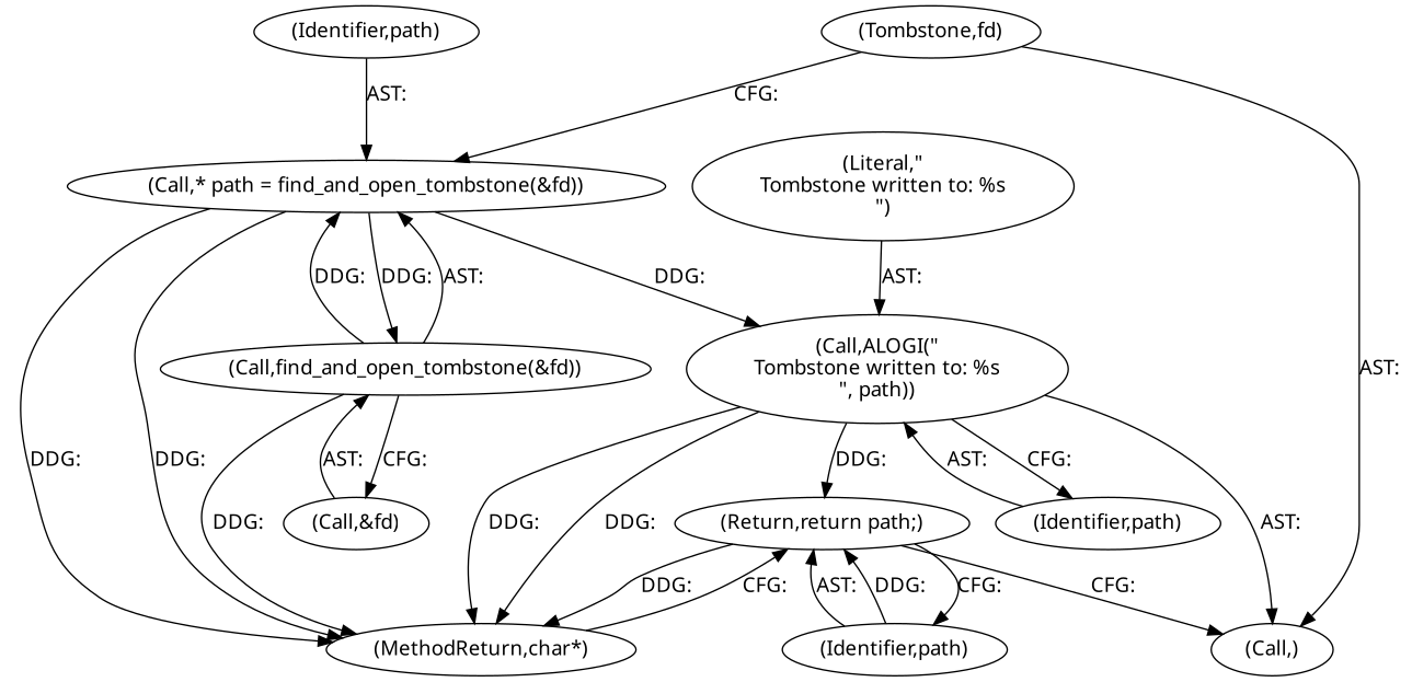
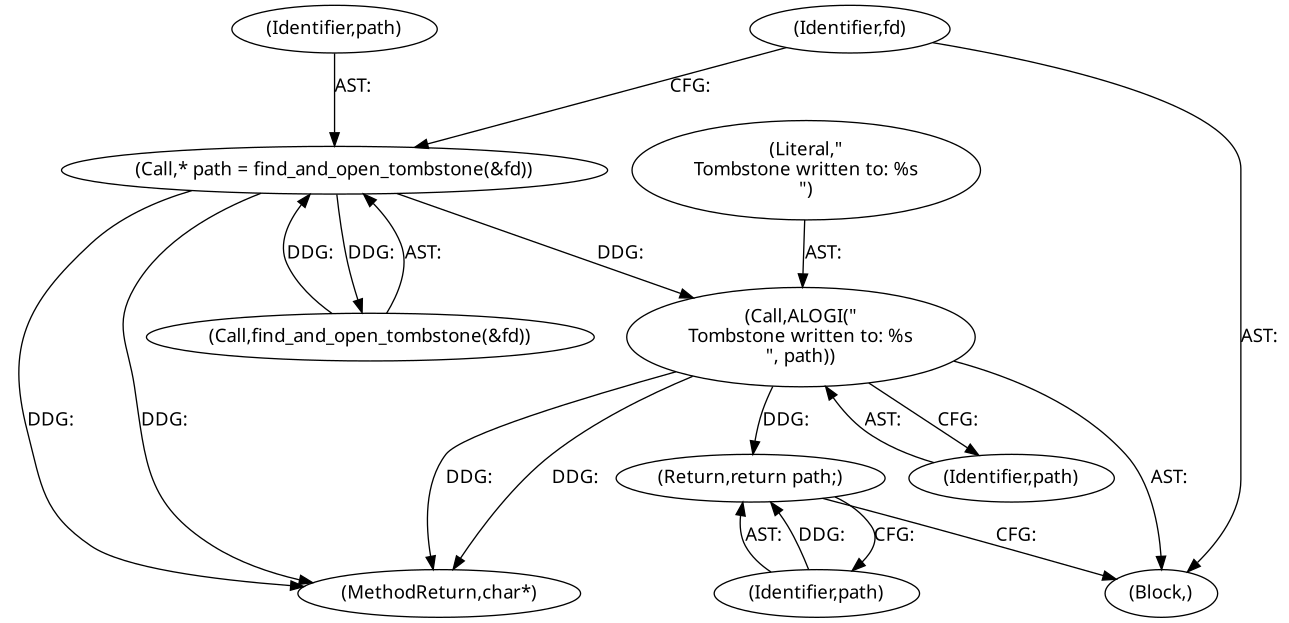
  digraph {
    fontname="Noto Sans"
    node [fontname="Noto Sans"]
    edge [fontname="Noto Sans"]
    n1 [label="(Call,ALOGI(\"\nTombstone written to: %s\n\", path))"]
    n2 [label="(Return,return path;)"]
-   n3 [label="(Call,)"]
+   n3 [label="(Block,)"]
    n4 [label="(Identifier,path)"]
    n5 [label="(MethodReturn,char*)"]
    n6 [label="(Identifier,path)"]
    n7 [label="(Call,* path = find_and_open_tombstone(&fd))"]
    n8 [label="(Call,find_and_open_tombstone(&fd))"]
-   n9 [label="(Call,&fd)"]
    n10 [label="(Literal,\"\nTombstone written to: %s\n\")"]
-   n11 [label="(Tombstone,fd)"]
+   n11 [label="(Identifier,fd)"]
    n12 [label="(Identifier,path)"]
    n1 -> n2 [label="DDG: "]
    n1 -> n3 [label="AST: "]
    n1 -> n4 [label="CFG: "]
    n1 -> n5 [label="DDG: "]
    n1 -> n5 [label="DDG: "]
    n2 -> n3 [label="CFG: "]
-   n2 -> n5 [label="DDG: "]
    n2 -> n6 [label="CFG: "]
    n4 -> n1 [label="AST: "]
-   n5 -> n2 [label="CFG: "]
    n6 -> n2 [label="AST: "]
    n6 -> n2 [label="DDG: "]
    n7 -> n1 [label="DDG: "]
    n7 -> n5 [label="DDG: "]
    n7 -> n5 [label="DDG: "]
    n7 -> n8 [label="DDG: "]
-   n8 -> n5 [label="DDG: "]
    n8 -> n7 [label="AST: "]
    n8 -> n7 [label="DDG: "]
-   n8 -> n9 [label="CFG: "]
-   n9 -> n8 [label="AST: "]
    n10 -> n1 [label="AST: "]
    n11 -> n3 [label="AST: "]
    n11 -> n7 [label="CFG: "]
    n12 -> n7 [label="AST: "]
  }
